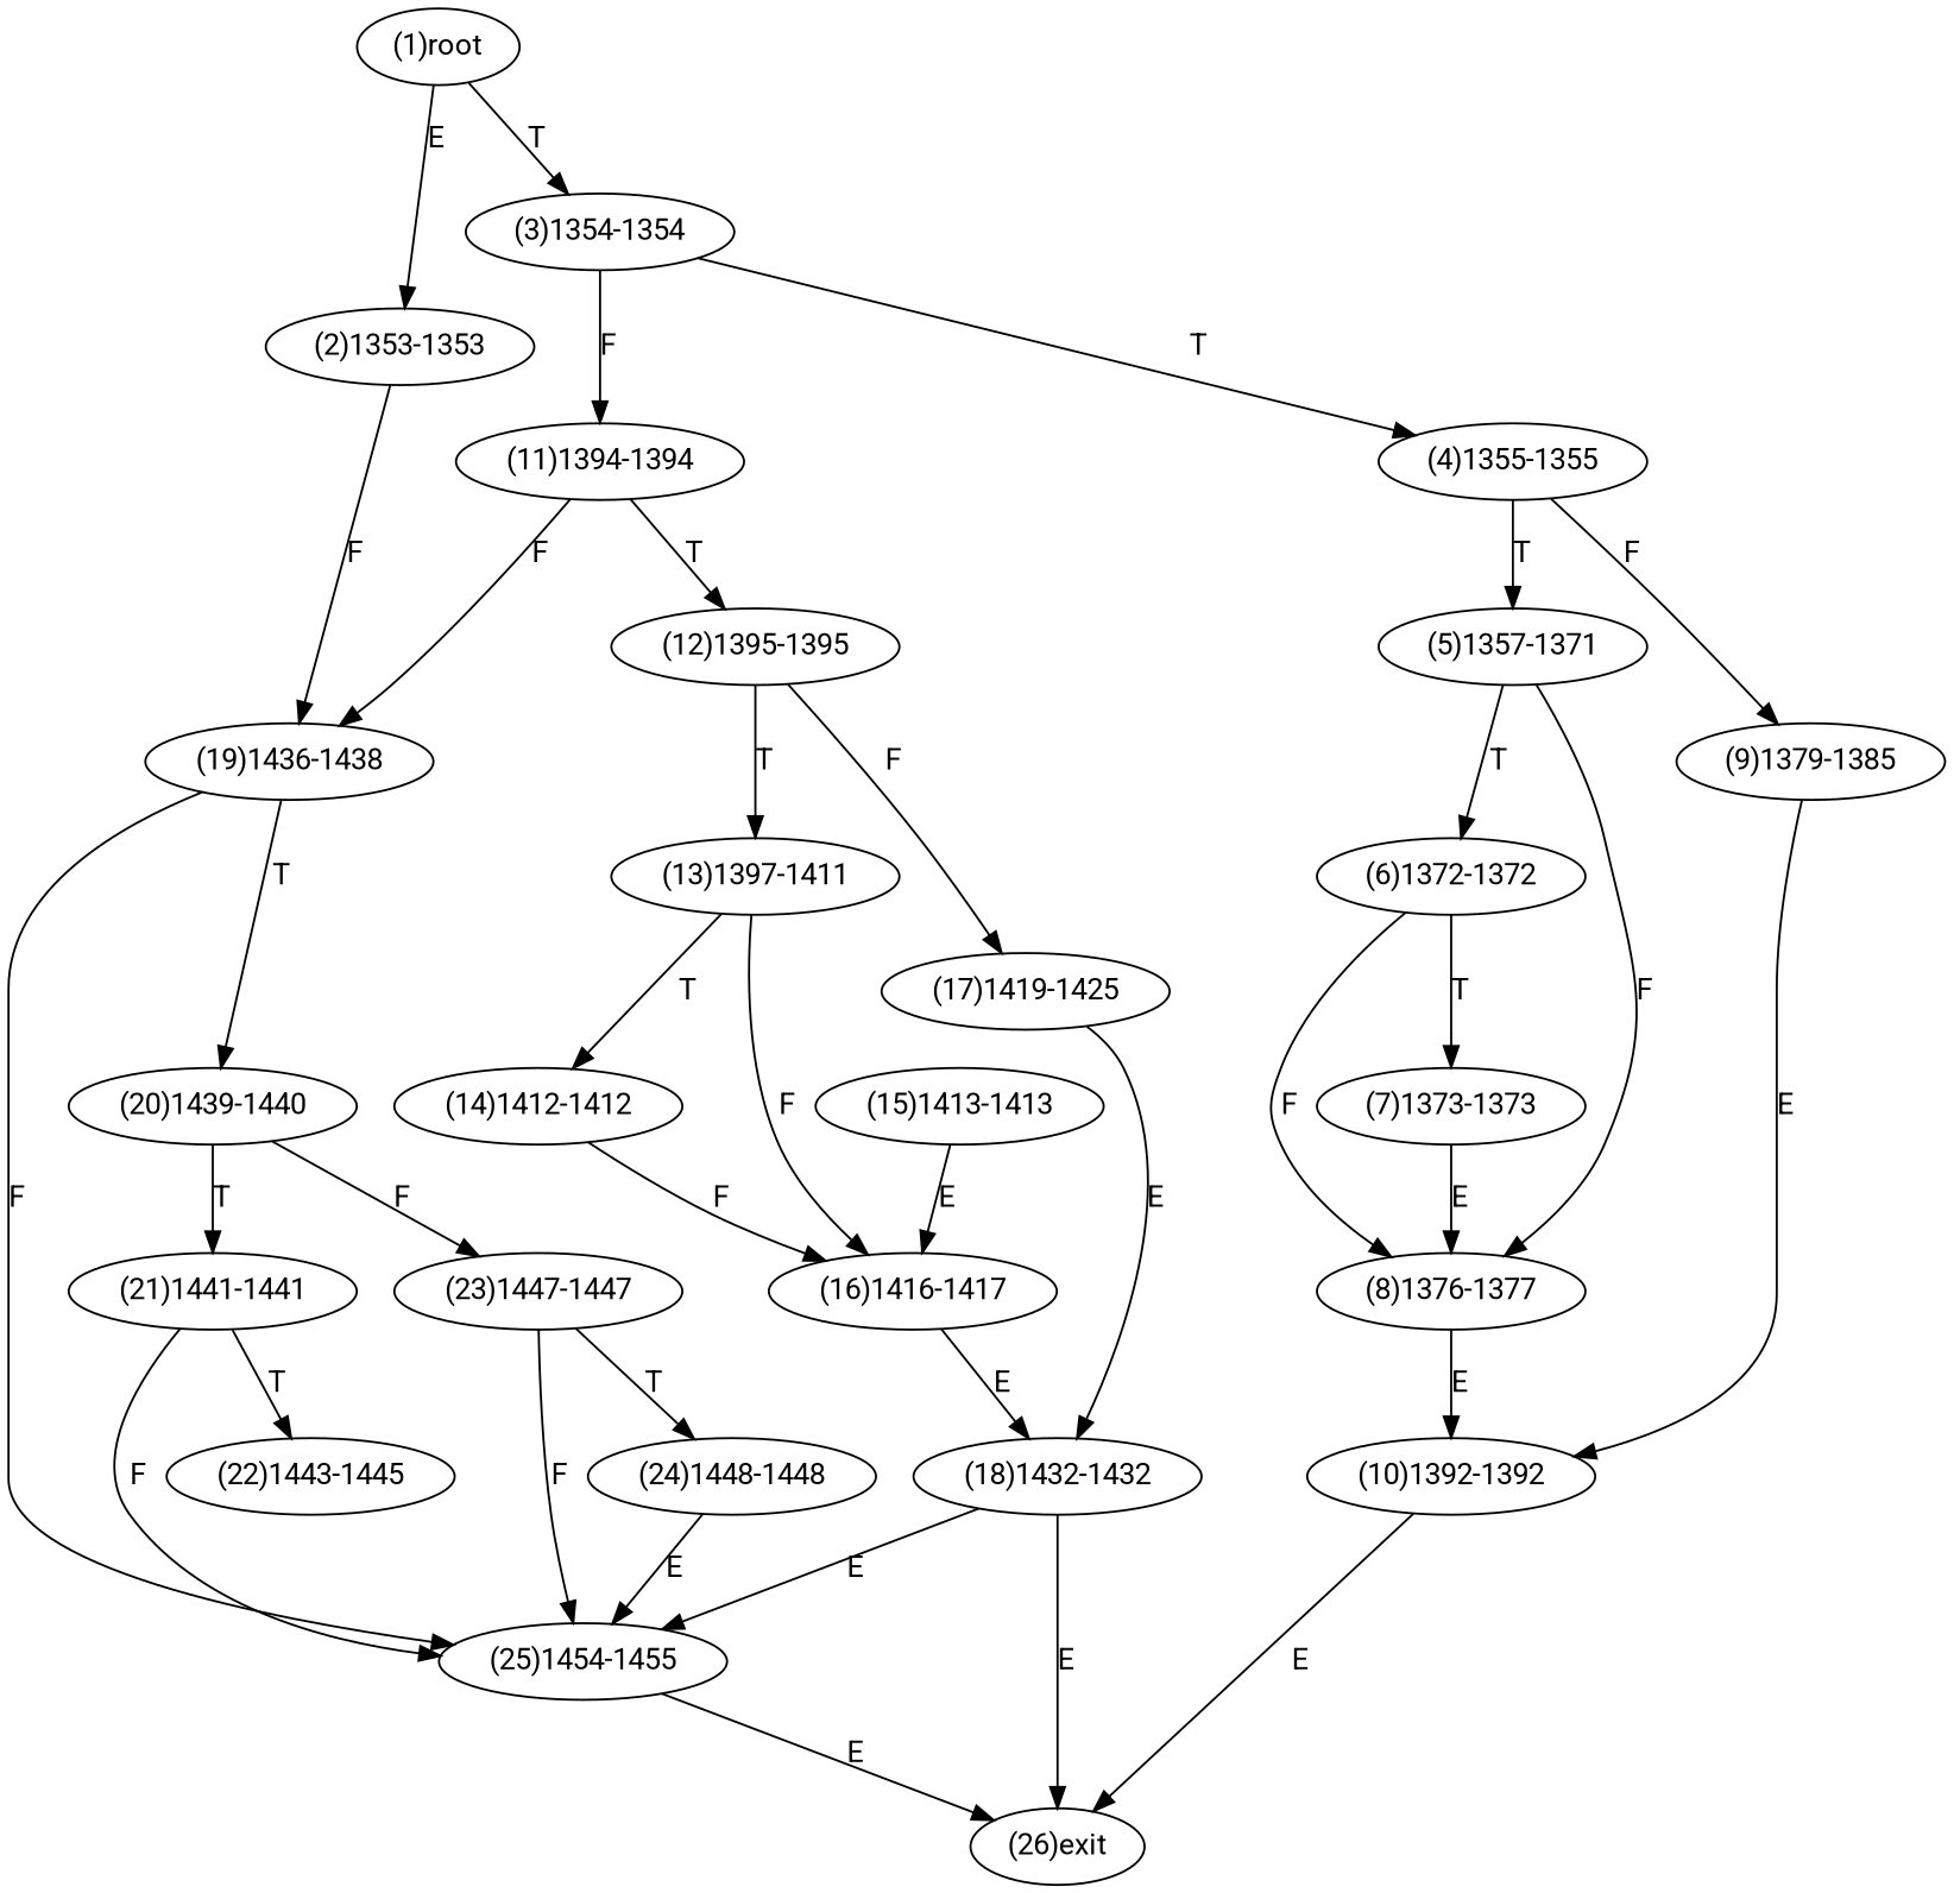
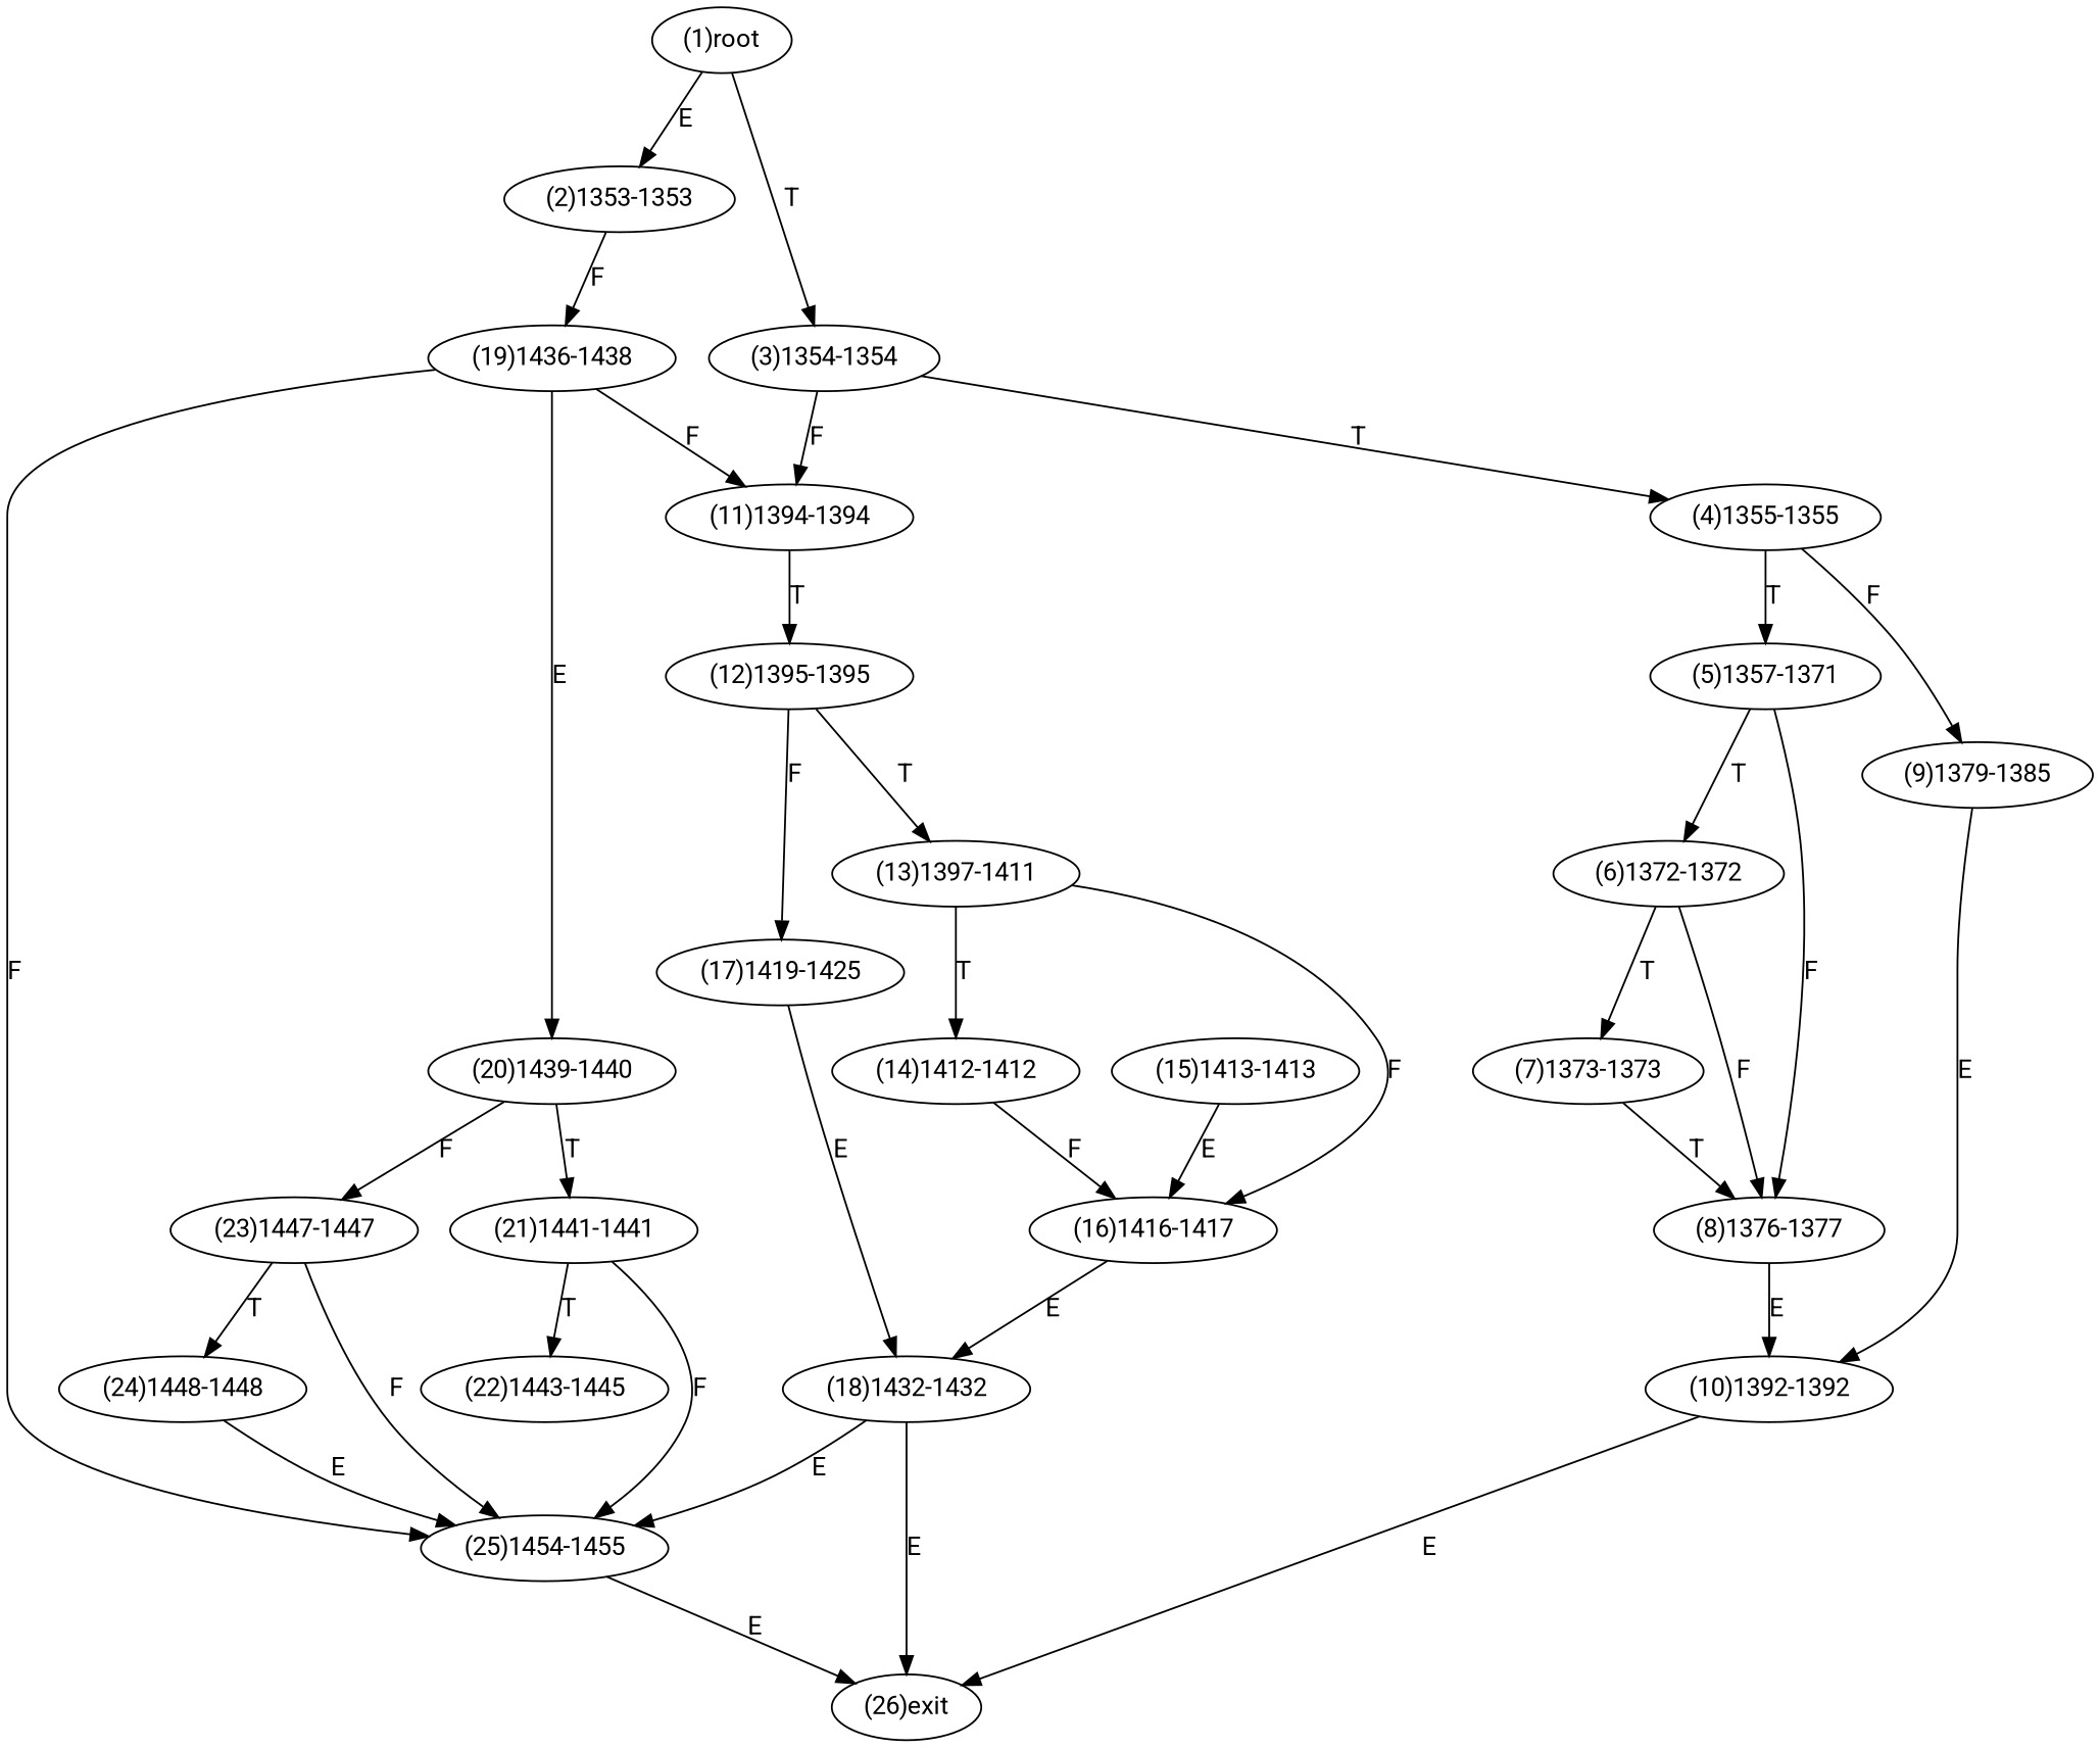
  digraph {
    fontname=Roboto
    node [fontname=Roboto]
    edge [fontname=Roboto]
    n1 [label="(1)root"]
    n2 [label="(2)1353-1353"]
    n3 [label="(3)1354-1354"]
    n4 [label="(19)1436-1438"]
    n5 [label="(4)1355-1355"]
    n6 [label="(11)1394-1394"]
    n7 [label="(20)1439-1440"]
    n8 [label="(25)1454-1455"]
    n9 [label="(5)1357-1371"]
    n10 [label="(9)1379-1385"]
    n11 [label="(12)1395-1395"]
    n12 [label="(6)1372-1372"]
    n13 [label="(8)1376-1377"]
    n14 [label="(10)1392-1392"]
    n15 [label="(7)1373-1373"]
    n16 [label="(26)exit"]
    n17 [label="(13)1397-1411"]
    n18 [label="(17)1419-1425"]
    n19 [label="(14)1412-1412"]
    n20 [label="(16)1416-1417"]
    n21 [label="(18)1432-1432"]
    n22 [label="(15)1413-1413"]
    n23 [label="(21)1441-1441"]
    n24 [label="(23)1447-1447"]
    n25 [label="(22)1443-1445"]
    n26 [label="(24)1448-1448"]
    n1 -> n2 [label=E]
    n1 -> n3 [label=T]
    n2 -> n4 [label=F]
    n3 -> n5 [label=T]
    n3 -> n6 [label=F]
-   n4 -> n7 [label=T]
+   n4 -> n7 [label=E]
    n4 -> n8 [label=F]
    n5 -> n9 [label=T]
    n5 -> n10 [label=F]
-   n6 -> n4 [label=F]
+   n4 -> n6 [label=F]
    n6 -> n11 [label=T]
    n7 -> n23 [label=T]
    n7 -> n24 [label=F]
    n8 -> n16 [label=E]
    n9 -> n12 [label=T]
    n9 -> n13 [label=F]
    n10 -> n14 [label=E]
    n11 -> n17 [label=T]
    n11 -> n18 [label=F]
    n12 -> n13 [label=F]
    n12 -> n15 [label=T]
    n13 -> n14 [label=E]
    n14 -> n16 [label=E]
-   n15 -> n13 [label=E]
+   n15 -> n13 [label=T]
    n17 -> n19 [label=T]
    n17 -> n20 [label=F]
    n18 -> n21 [label=E]
    n19 -> n20 [label=F]
    n20 -> n21 [label=E]
    n21 -> n8 [label=E]
    n21 -> n16 [label=E]
    n22 -> n20 [label=E]
    n23 -> n8 [label=F]
    n23 -> n25 [label=T]
    n24 -> n8 [label=F]
    n24 -> n26 [label=T]
    n26 -> n8 [label=E]
  }
